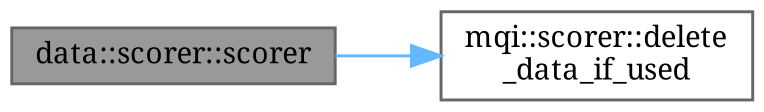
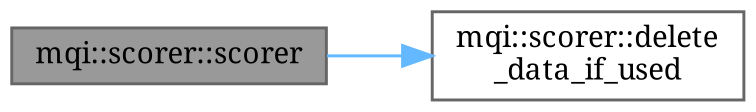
  digraph {
    rankdir=LR
    fontname="Noto Serif"
    node [fontname="Noto Serif" fontsize=10 shape=box style=filled]
-   n1 [color=gray40 fillcolor=grey60 fontcolor=black height=0.2 label="data::scorer::scorer" width=0.4]
+   n1 [color=gray40 fillcolor=grey60 fontcolor=black height=0.2 label="mqi::scorer::scorer" width=0.4]
    n2 [color=grey40 fillcolor=white height=0.2 label="mqi::scorer::delete\l_data_if_used" width=0.4]
    n1 -> n2 [color=steelblue1 fontname="Noto Serif" fontsize=10 labelfontname=Helvetica labelfontsize=10 style=solid]
  }
